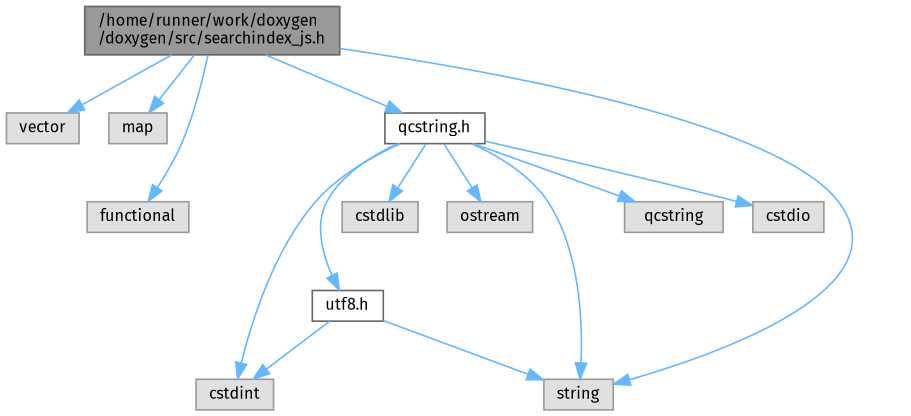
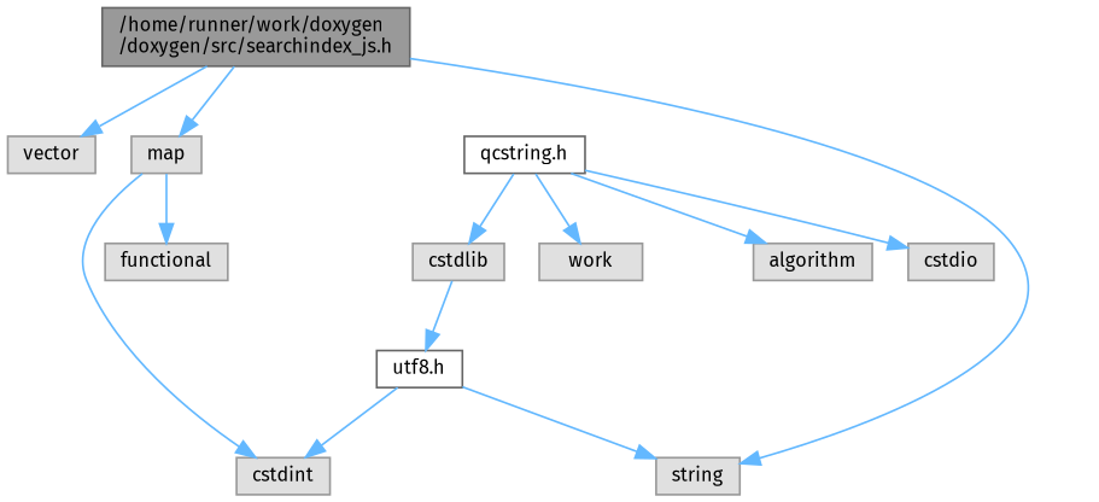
  digraph {
    fontname="Fira Sans"
    node [color=grey60 fillcolor="#E0E0E0" fontname="Fira Sans" fontsize=10 shape=box style=filled]
    edge [color=steelblue1 fontname="Fira Sans" fontsize=10 labelfontname=Helvetica labelfontsize=10 style=solid]
    n1 [color=gray40 fillcolor=grey60 fontcolor=black height=0.2 label="/home/runner/work/doxygen\l/doxygen/src/searchindex_js.h" width=0.4]
    n2 [height=0.2 label=vector width=0.4]
    n3 [height=0.2 label=map width=0.4]
    n4 [height=0.2 label=string width=0.4]
    n5 [height=0.2 label=functional width=0.4]
    n6 [color=grey40 fillcolor=white height=0.2 label="qcstring.h" width=0.4]
-   n7 [height=0.2 label=qcstring width=0.4]
+   n7 [height=0.2 label=algorithm width=0.4]
    n8 [height=0.2 label=cstdio width=0.4]
    n9 [height=0.2 label=cstdlib width=0.4]
    n10 [height=0.2 label=cstdint width=0.4]
-   n11 [height=0.2 label=ostream width=0.4]
+   n11 [height=0.2 label=work width=0.4]
    n12 [color=grey40 fillcolor=white height=0.2 label="utf8.h" width=0.4]
    n1 -> n2
    n1 -> n3
    n1 -> n4
-   n1 -> n5
-   n1 -> n6
-   n6 -> n4
+   n3 -> n5
    n6 -> n7
    n6 -> n8
    n6 -> n9
-   n6 -> n10
+   n3 -> n10
    n6 -> n11
-   n6 -> n12
+   n9 -> n12
    n12 -> n4
    n12 -> n10
  }
